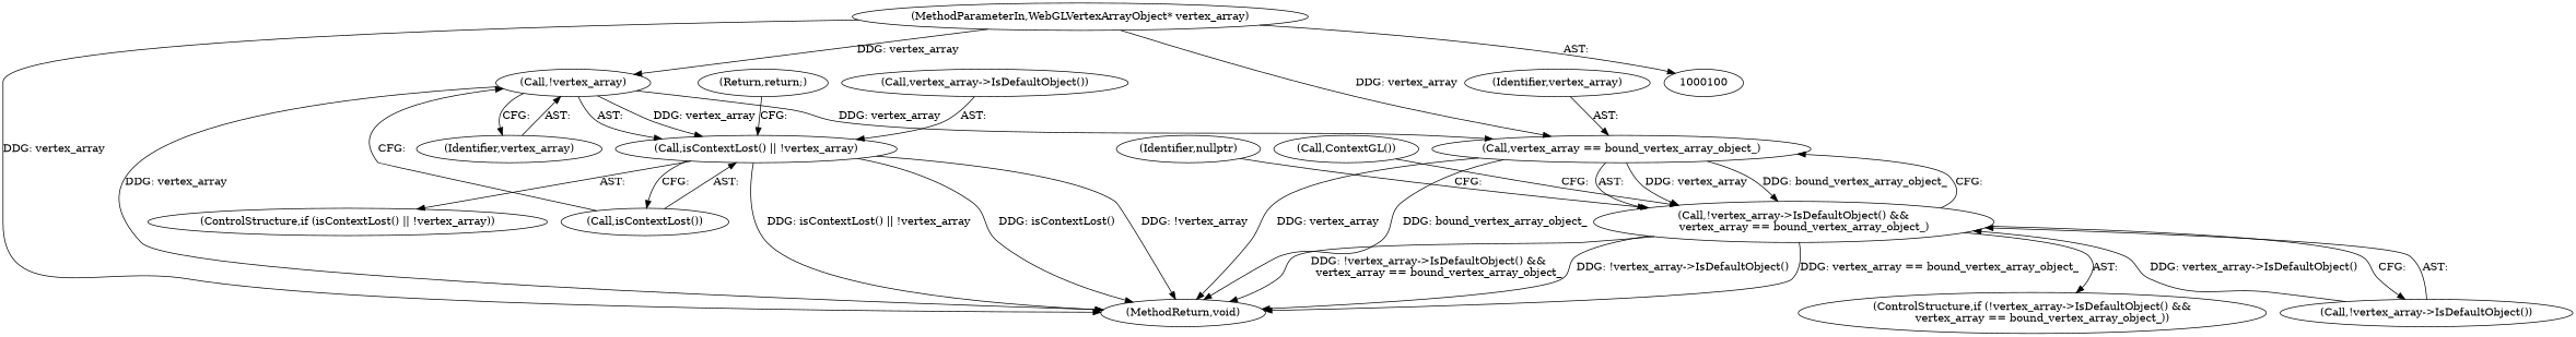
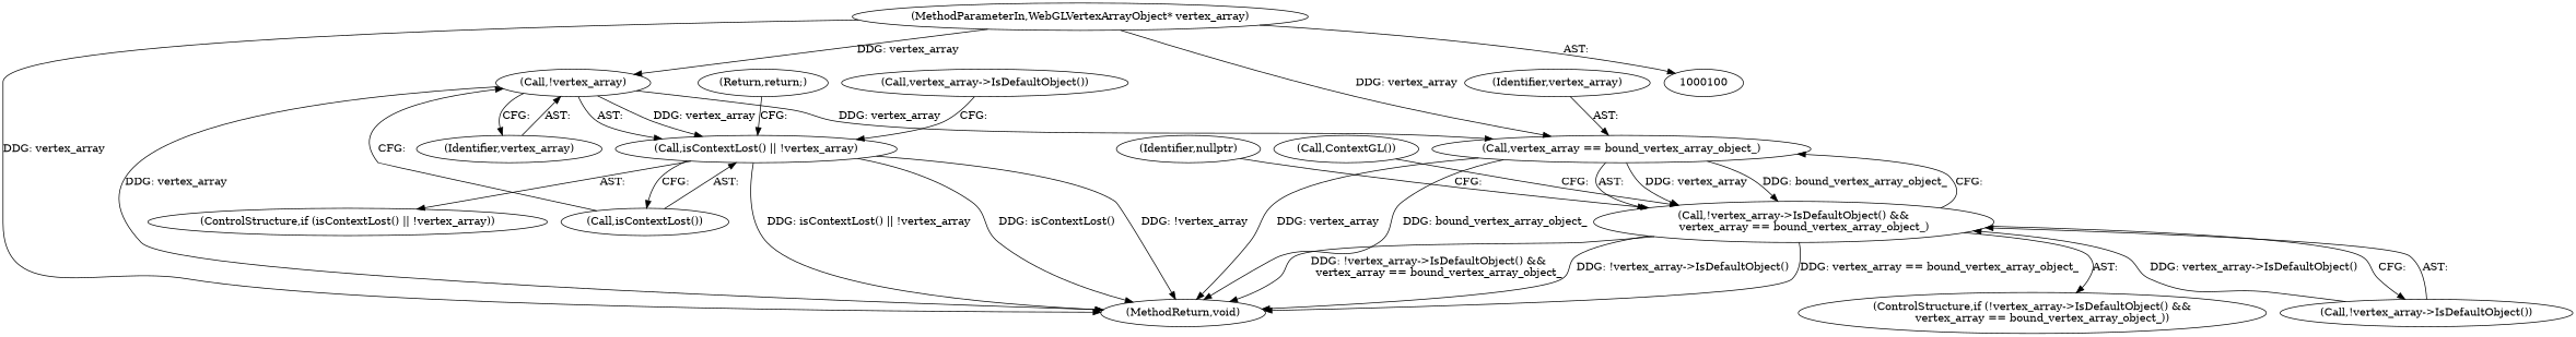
  digraph {
    n1 [label="(Call,!vertex_array)"]
    n2 [label="(Call,isContextLost() || !vertex_array)"]
    n3 [label="(Call,vertex_array == bound_vertex_array_object_)"]
    n4 [label="(Identifier,vertex_array)"]
    n5 [label="(MethodReturn,void)"]
    n6 [label="(ControlStructure,if (isContextLost() || !vertex_array))"]
    n7 [label="(Call,isContextLost())"]
    n8 [label="(Call,!vertex_array->IsDefaultObject() &&\n      vertex_array == bound_vertex_array_object_)"]
    n9 [label="(MethodParameterIn,WebGLVertexArrayObject* vertex_array)"]
    1000100
    n11 [label="(Call,!vertex_array->IsDefaultObject())"]
    n12 [label="(ControlStructure,if (!vertex_array->IsDefaultObject() &&\n      vertex_array == bound_vertex_array_object_))"]
    n13 [label="(Return,return;)"]
    n14 [label="(Call,vertex_array->IsDefaultObject())"]
    n15 [label="(Identifier,vertex_array)"]
    n16 [label="(Identifier,nullptr)"]
    n17 [label="(Call,ContextGL())"]
    n1 -> n2 [label="AST: "]
    n1 -> n2 [label="DDG: vertex_array"]
    n1 -> n3 [label="DDG: vertex_array"]
    n1 -> n4 [label="CFG: "]
    n1 -> n5 [label="DDG: vertex_array"]
    n2 -> n5 [label="DDG: isContextLost() || !vertex_array"]
    n2 -> n5 [label="DDG: isContextLost()"]
    n2 -> n5 [label="DDG: !vertex_array"]
    n2 -> n6 [label="AST: "]
    n2 -> n7 [label="CFG: "]
    n3 -> n5 [label="DDG: vertex_array"]
    n3 -> n5 [label="DDG: bound_vertex_array_object_"]
    n3 -> n8 [label="AST: "]
    n3 -> n8 [label="DDG: vertex_array"]
    n3 -> n8 [label="DDG: bound_vertex_array_object_"]
    n4 -> n1 [label="AST: "]
    n7 -> n1 [label="CFG: "]
    n7 -> n2 [label="AST: "]
    n8 -> n3 [label="CFG: "]
    n8 -> n5 [label="DDG: vertex_array == bound_vertex_array_object_"]
    n8 -> n5 [label="DDG: !vertex_array->IsDefaultObject() &&\n      vertex_array == bound_vertex_array_object_"]
    n8 -> n5 [label="DDG: !vertex_array->IsDefaultObject()"]
    n8 -> n11 [label="CFG: "]
    n8 -> n12 [label="AST: "]
    n9 -> n1 [label="DDG: vertex_array"]
    n9 -> n3 [label="DDG: vertex_array"]
    n9 -> n5 [label="DDG: vertex_array"]
    n9 -> 1000100 [label="AST: "]
    n11 -> n8 [label="AST: "]
    n11 -> n8 [label="DDG: vertex_array->IsDefaultObject()"]
    n13 -> n2 [label="CFG: "]
-   n14 -> n2 [label="AST: "]
+   n14 -> n2 [label="CFG: "]
    n15 -> n3 [label="AST: "]
    n16 -> n8 [label="CFG: "]
    n17 -> n8 [label="CFG: "]
  }
